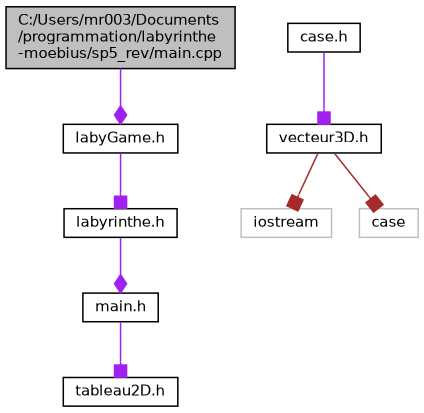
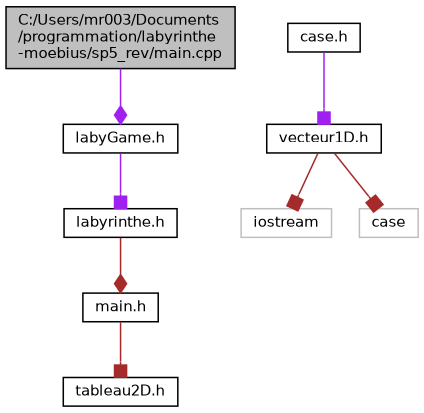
  digraph {
    node [color=black fillcolor=white fontname=Helvetica fontsize=10 shape=record style=filled]
    edge [arrowhead=box color=purple fontname=Helvetica fontsize=10 labelfontname=Helvetica labelfontsize=10 style=solid]
    n1 [fillcolor=grey75 fontcolor=black height=0.2 label="C:/Users/mr003/Documents\l/programmation/labyrinthe\l-moebius/sp5_rev/main.cpp" width=0.4]
    n2 [height=0.2 label="labyGame.h" width=0.4]
    n3 [height=0.2 label="labyrinthe.h" width=0.4]
    n4 [height=0.2 label="main.h" width=0.4]
    n5 [height=0.2 label="tableau2D.h" width=0.4]
    n6 [height=0.2 label="case.h" width=0.4]
-   n7 [height=0.2 label="vecteur3D.h" width=0.4]
+   n7 [height=0.2 label="vecteur1D.h" width=0.4]
    n8 [color=grey75 height=0.2 label=iostream width=0.4]
    n9 [color=grey75 height=0.2 label=case width=0.4]
    n1 -> n2 [arrowhead=diamond]
    n2 -> n3
-   n3 -> n4 [arrowhead=diamond]
-   n4 -> n5
+   n3 -> n4 [arrowhead=diamond color=brown]
+   n4 -> n5 [color=brown]
    n6 -> n7
    n7 -> n8 [color=brown]
    n7 -> n9 [color=brown]
  }
